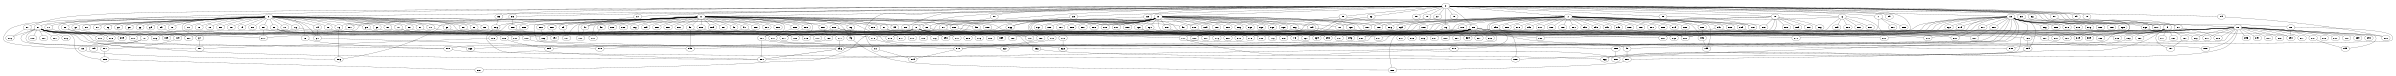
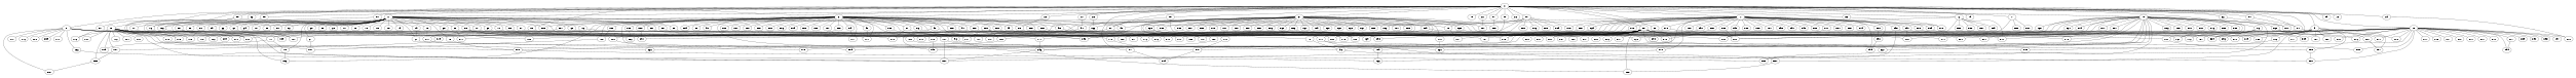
  graph {
    fontname="DejaVu Sans"
    node [fontname="DejaVu Sans"]
    edge [fontname="DejaVu Sans"]
    0
    1
    2
    3
    4
    5
    6
    7
    8
    9
    10
    11
    12
    13
    14
    15
    16
    17
    18
    19
    20
    21
    22
    23
    24
    25
    26
    27
    28
    29
    30
    31
    32
    33
    34
    35
    36
    37
    38
    39
    40
    329
    41
    42
    43
    44
    45
    46
    47
    48
    49
    50
    51
    52
    53
    54
    55
    56
    57
    58
    59
    60
    61
    62
    63
    64
    65
    66
    67
    68
    69
    70
    71
    72
    73
    74
    75
    76
    77
    78
    79
    80
    81
    82
    83
    84
    85
    128
    130
    131
    129
    86
    87
    88
    89
    90
    91
    92
    93
    94
    95
    96
    97
    98
    99
    100
    101
    102
    103
    104
    105
    106
    107
    108
    109
    110
    111
    112
    113
    114
    115
    116
    117
    118
    119
    121
    122
    123
    124
    125
    126
    127
    302
    196
    217
    132
    133
    134
    135
    136
    137
    138
    139
    140
    141
    142
    143
    144
    145
    146
    147
    148
    149
    150
    151
    152
    153
    154
    155
    156
    157
    158
    159
    160
    161
    162
    163
    164
    165
    166
    167
    168
    169
    170
    171
    172
    173
    174
    175
    176
    177
    178
    179
    180
    181
    182
    183
    184
    185
    186
    187
    188
    189
    190
    191
    192
    193
    194
    195
    197
    198
    199
    200
    201
    202
    203
    204
    205
    206
    207
    208
    209
    210
    211
    212
    213
    214
    215
    216
    218
    219
    220
    221
    222
    223
    224
    225
    226
    227
    228
    229
    230
    231
    300
    232
    234
    233
    n238 [label=735]
    236
    237
    238
    239
    240
    241
    242
    243
    244
    245
    246
    256
    257
    247
    248
    249
    250
    251
    252
    253
    254
    255
    258
    259
    260
    261
    262
    263
    264
    265
    266
    267
    268
    269
    270
    271
    272
    273
    274
    275
    276
    277
    278
    279
    280
    281
    282
    283
    284
    285
    286
    287
    288
    289
    290
    291
    292
    293
    294
    295
    296
    297
    298
    299
    301
    303
    304
    305
    306
    307
    308
    309
+   310
    311
    312
    313
    314
    315
    320
    321
    316
    317
    318
    319
    322
    323
    324
    325
    326
    327
    328
    330
    331
    332
    333
    334
    335
    336
    337
    338
    339
    340
    341
    342
    343
    344
    345
    346
    347
+   348
    349
    120
    0 -- 1
    0 -- 2
    0 -- 3
    0 -- 4
    0 -- 5
    0 -- 6
    0 -- 7
    0 -- 8
    0 -- 9
    0 -- 10
    0 -- 11
    0 -- 12
    0 -- 13
    0 -- 14
    0 -- 15
    0 -- 16
    0 -- 17
    0 -- 18
    0 -- 19
    0 -- 20
    0 -- 21
    0 -- 22
    0 -- 23
    0 -- 24
    0 -- 25
    0 -- 26
    0 -- 27
    0 -- 28
    0 -- 29
    0 -- 30
    0 -- 31
    0 -- 32
    0 -- 33
    0 -- 34
    0 -- 35
    0 -- 36
    0 -- 37
    0 -- 38
    0 -- 39
    0 -- 40
    0 -- 329
    1 -- 41
    1 -- 42
    1 -- 43
    1 -- 44
    1 -- 45
    1 -- 46
    1 -- 47
    1 -- 48
    1 -- 49
    1 -- 50
    1 -- 51
    1 -- 52
    1 -- 53
    1 -- 54
    1 -- 55
    1 -- 56
    1 -- 57
    1 -- 58
    1 -- 59
    1 -- 60
    1 -- 61
    1 -- 62
    1 -- 63
    1 -- 64
    1 -- 65
    1 -- 66
    1 -- 67
    1 -- 68
    1 -- 69
    1 -- 70
    1 -- 71
    1 -- 72
    1 -- 73
    1 -- 74
    1 -- 75
    1 -- 76
    1 -- 77
    1 -- 78
    1 -- 79
    1 -- 80
    1 -- 81
    1 -- 82
    1 -- 83
    1 -- 84
    1 -- 85
    2 -- 128
    2 -- 130
    2 -- 131
    2 -- 129
    2 -- 86
    2 -- 87
    2 -- 88
    2 -- 89
    2 -- 90
    2 -- 91
    2 -- 92
    2 -- 93
    2 -- 94
    2 -- 95
    2 -- 96
    2 -- 97
    2 -- 98
    2 -- 99
    2 -- 100
    2 -- 101
    2 -- 102
    2 -- 103
    2 -- 104
    2 -- 105
    2 -- 106
    2 -- 107
    2 -- 108
    2 -- 109
    2 -- 110
    2 -- 111
    2 -- 112
    2 -- 113
    2 -- 114
    2 -- 115
    2 -- 116
    2 -- 117
    2 -- 118
    2 -- 119
    2 -- 121
    2 -- 122
    2 -- 123
    2 -- 124
    2 -- 125
    2 -- 126
    2 -- 127
    2 -- 302
    2 -- 196
    2 -- 217
    3 -- 132
    3 -- 133
    3 -- 134
    3 -- 135
    3 -- 136
    3 -- 137
    3 -- 138
    3 -- 139
    3 -- 140
    3 -- 141
    3 -- 142
    3 -- 143
    3 -- 144
    3 -- 145
    3 -- 146
    3 -- 147
    3 -- 148
    3 -- 149
    3 -- 150
    3 -- 151
    3 -- 152
    3 -- 153
    3 -- 154
    3 -- 155
    3 -- 156
    3 -- 157
    3 -- 158
    3 -- 159
    3 -- 160
    3 -- 161
    3 -- 162
    3 -- 163
    3 -- 164
    3 -- 165
    3 -- 166
    3 -- 167
    3 -- 168
    4 -- 196
    4 -- 169
    4 -- 170
    4 -- 171
    4 -- 172
    4 -- 173
    4 -- 174
    4 -- 175
    4 -- 176
    4 -- 177
    4 -- 178
    4 -- 179
    4 -- 180
    4 -- 181
    4 -- 182
    4 -- 183
    4 -- 184
    4 -- 185
    4 -- 186
    4 -- 187
    4 -- 188
    4 -- 189
    4 -- 190
    4 -- 191
    4 -- 192
    4 -- 193
    4 -- 194
    4 -- 195
    4 -- 197
    4 -- 198
    4 -- 199
    4 -- 200
    4 -- 201
    4 -- 202
    4 -- 203
    4 -- 204
    4 -- 205
    5 -- 217
    5 -- 206
    5 -- 207
    5 -- 208
    5 -- 209
    5 -- 210
    5 -- 211
    5 -- 212
    5 -- 213
    5 -- 214
    5 -- 215
    5 -- 216
    5 -- 218
    5 -- 219
    5 -- 220
    5 -- 221
    5 -- 222
    5 -- 223
    5 -- 224
    5 -- 225
    5 -- 226
    6 -- 42
    6 -- 227
    6 -- 228
    6 -- 229
    6 -- 230
    6 -- 231
    6 -- 300
    7 -- 232
    7 -- 234
    7 -- 233
    8 -- n238
    8 -- 236
    8 -- 237
    8 -- 238
    8 -- 239
    8 -- 240
    8 -- 241
    8 -- 242
    8 -- 243
    8 -- 244
    8 -- 245
    8 -- 246
    9 -- 256
    9 -- 257
    9 -- 247
    9 -- 248
    9 -- 249
    9 -- 250
    9 -- 251
    9 -- 252
    9 -- 253
    9 -- 254
    9 -- 255
    10 -- 258
    10 -- 259
    10 -- 260
    10 -- 261
    10 -- 262
    10 -- 263
    10 -- 264
    10 -- 265
    10 -- 266
    10 -- 267
    10 -- 268
    10 -- 269
    10 -- 270
    10 -- 271
    10 -- 272
    10 -- 273
    10 -- 274
    10 -- 275
    10 -- 276
    10 -- 277
    10 -- 278
    10 -- 279
    10 -- 280
    10 -- 281
    10 -- 282
    10 -- 283
    10 -- 284
    10 -- 285
    10 -- 286
    11 -- 302
    11 -- 300
    11 -- 287
    11 -- 288
    11 -- 289
    11 -- 290
    11 -- 291
    11 -- 292
    11 -- 293
    11 -- 294
    11 -- 295
    11 -- 296
    11 -- 297
    11 -- 298
    11 -- 299
    11 -- 301
    11 -- 303
    11 -- 304
    11 -- 305
    11 -- 306
    11 -- 307
    11 -- 308
    11 -- 309
+   11 -- 310
    11 -- 311
    11 -- 312
    11 -- 313
    11 -- 314
    11 -- 315
    12 -- 91
    12 -- 94
    12 -- 173
    12 -- 320
    12 -- 321
    12 -- 316
    12 -- 317
    12 -- 318
    12 -- 319
    13 -- 329
    13 -- 322
    13 -- 323
    13 -- 324
    13 -- 325
    13 -- 326
    13 -- 327
    13 -- 328
    13 -- 330
    13 -- 331
    13 -- 332
    13 -- 333
    13 -- 334
    13 -- 335
    13 -- 336
    13 -- 337
    13 -- 338
    13 -- 339
    13 -- 340
    13 -- 341
    13 -- 342
    13 -- 343
    13 -- 344
    13 -- 345
    13 -- 346
    13 -- 347
+   13 -- 348
    14 -- 349
    15 -- 24
    15 -- 331
    16 -- 329
    16 -- 146
    16 -- 260
    17 -- 94
    19 -- 315
    20 -- 82
    21 -- 157
    23 -- 92
    23 -- 291
    24 -- 217
    24 -- 248
    25 -- 226
    25 -- 342
    26 -- 222
    27 -- 153
    28 -- 166
    30 -- n238
    31 -- 34
    32 -- 76
    32 -- 118
    33 -- 186
    33 -- 222
    33 -- 243
    34 -- 154
    34 -- 288
    35 -- 106
    36 -- 274
    37 -- 216
    37 -- 344
    38 -- 175
    41 -- 244
    42 -- 317
    45 -- 212
    46 -- 72
    46 -- 300
    47 -- 245
    47 -- 292
    49 -- 60
    52 -- 291
    53 -- 347
    55 -- 322
    57 -- 346
    58 -- 109
    58 -- 149
    59 -- 321
    60 -- 278
    62 -- 178
    63 -- 345
    64 -- 321
    67 -- 207
    68 -- 158
    72 -- 73
    72 -- 209
    73 -- 126
    74 -- 335
    76 -- 126
    77 -- 215
    78 -- 92
    81 -- 282
    82 -- 275
    83 -- 174
    83 -- 294
    83 -- 336
    84 -- 243
    85 -- 114
    85 -- 344
    128 -- 141
    86 -- 96
    87 -- 176
    87 -- 242
    89 -- 117
    92 -- 254
    93 -- 114
    94 -- 101
    95 -- 296
    96 -- 323
    97 -- 211
    97 -- 260
    98 -- 248
    98 -- 293
    99 -- 332
    100 -- 144
    102 -- 336
    105 -- 269
    106 -- 224
    107 -- 219
    111 -- 155
    112 -- 232
    113 -- 124
    115 -- 125
    118 -- 333
    121 -- 294
    123 -- 244
    124 -- 224
    124 -- 267
    125 -- 207
    196 -- 224
    133 -- 196
    136 -- 223
    136 -- 270
    139 -- 187
    142 -- 261
    143 -- 298
    144 -- 255
    144 -- 301
    145 -- 298
    148 -- 340
    149 -- 214
    155 -- 212
    159 -- 281
    159 -- 292
    164 -- 228
    165 -- 268
    166 -- 242
    168 -- 228
    168 -- 275
    169 -- 210
    170 -- 208
    170 -- 273
    171 -- 345
    172 -- 224
    174 -- 196
    177 -- 232
    178 -- 340
    181 -- 192
    185 -- 222
    188 -- 322
    189 -- 303
    190 -- 322
    191 -- 331
    192 -- 199
    195 -- 249
    195 -- 283
    197 -- 282
    197 -- 309
    200 -- 253
+   202 -- 348
    208 -- 293
    212 -- 283
    214 -- 225
    218 -- 262
    223 -- 339
    225 -- 237
    n238 -- 259
    236 -- 266
    244 -- 261
    256 -- 343
    251 -- 257
    254 -- 323
    255 -- 301
    259 -- 266
    263 -- 306
    263 -- 314
    264 -- 322
    265 -- 78
    277 -- 330
    279 -- 322
    281 -- 313
    284 -- 324
    287 -- 299
    340 -- 349
    120 -- 217
    120 -- 155
    120 -- 201
    120 -- 292
  }
